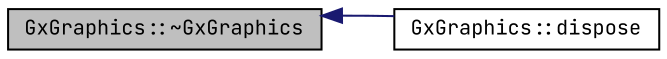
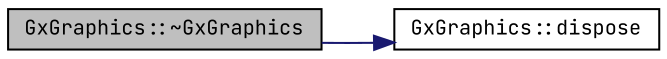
  digraph {
    rankdir=LR
    fontname="JetBrains Mono"
    node [color=black fontname="JetBrains Mono" fontsize=10 shape=record style=filled]
    n1 [fillcolor=grey75 fontcolor=black height=0.2 label="GxGraphics::~GxGraphics" width=0.4]
    n2 [fillcolor=white height=0.2 label="GxGraphics::dispose" width=0.4]
-   n2 -> n1 [color=midnightblue fontname="JetBrains Mono" fontsize=10 labelfontname=Helvetica labelfontsize=10 style=solid]
+   n1 -> n2 [color=midnightblue fontname="JetBrains Mono" fontsize=10 labelfontname=Helvetica labelfontsize=10 style=solid]
  }
